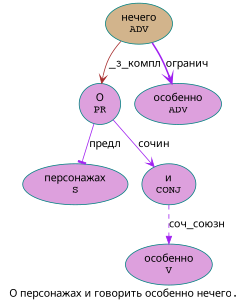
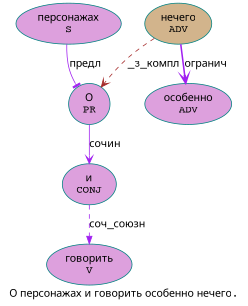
  digraph {
    fontname="Courier Prime"
    label="О персонажах и говорить особенно нечего."
    node [color=teal fillcolor=plum fontname="Courier Prime" penwidth=1 shape=ellipse style=filled]
    edge [arrowhead=vee color=purple fontname="Courier Prime" style=solid]
    n1 [label="О\nPR"]
    n2 [label="персонажах\nS"]
    n3 [label="и\nCONJ"]
-   n4 [label="особенно\nV"]
+   n4 [label="говорить\nV"]
    n5 [label="особенно\nADV"]
    n6 [fillcolor=tan label="нечего\nADV"]
-   n1 -> n2 [arrowhead=tee label="предл"]
+   n2 -> n1 [arrowhead=tee label="предл"]
    n1 -> n3 [label="сочин"]
    n3 -> n4 [arrowhead=normal label="соч_союзн" style=dashed]
-   n6 -> n1 [color=brown label="_3_компл"]
+   n6 -> n1 [color=brown label="_3_компл" style=dashed]
    n6 -> n5 [label="огранич" style=bold]
  }
